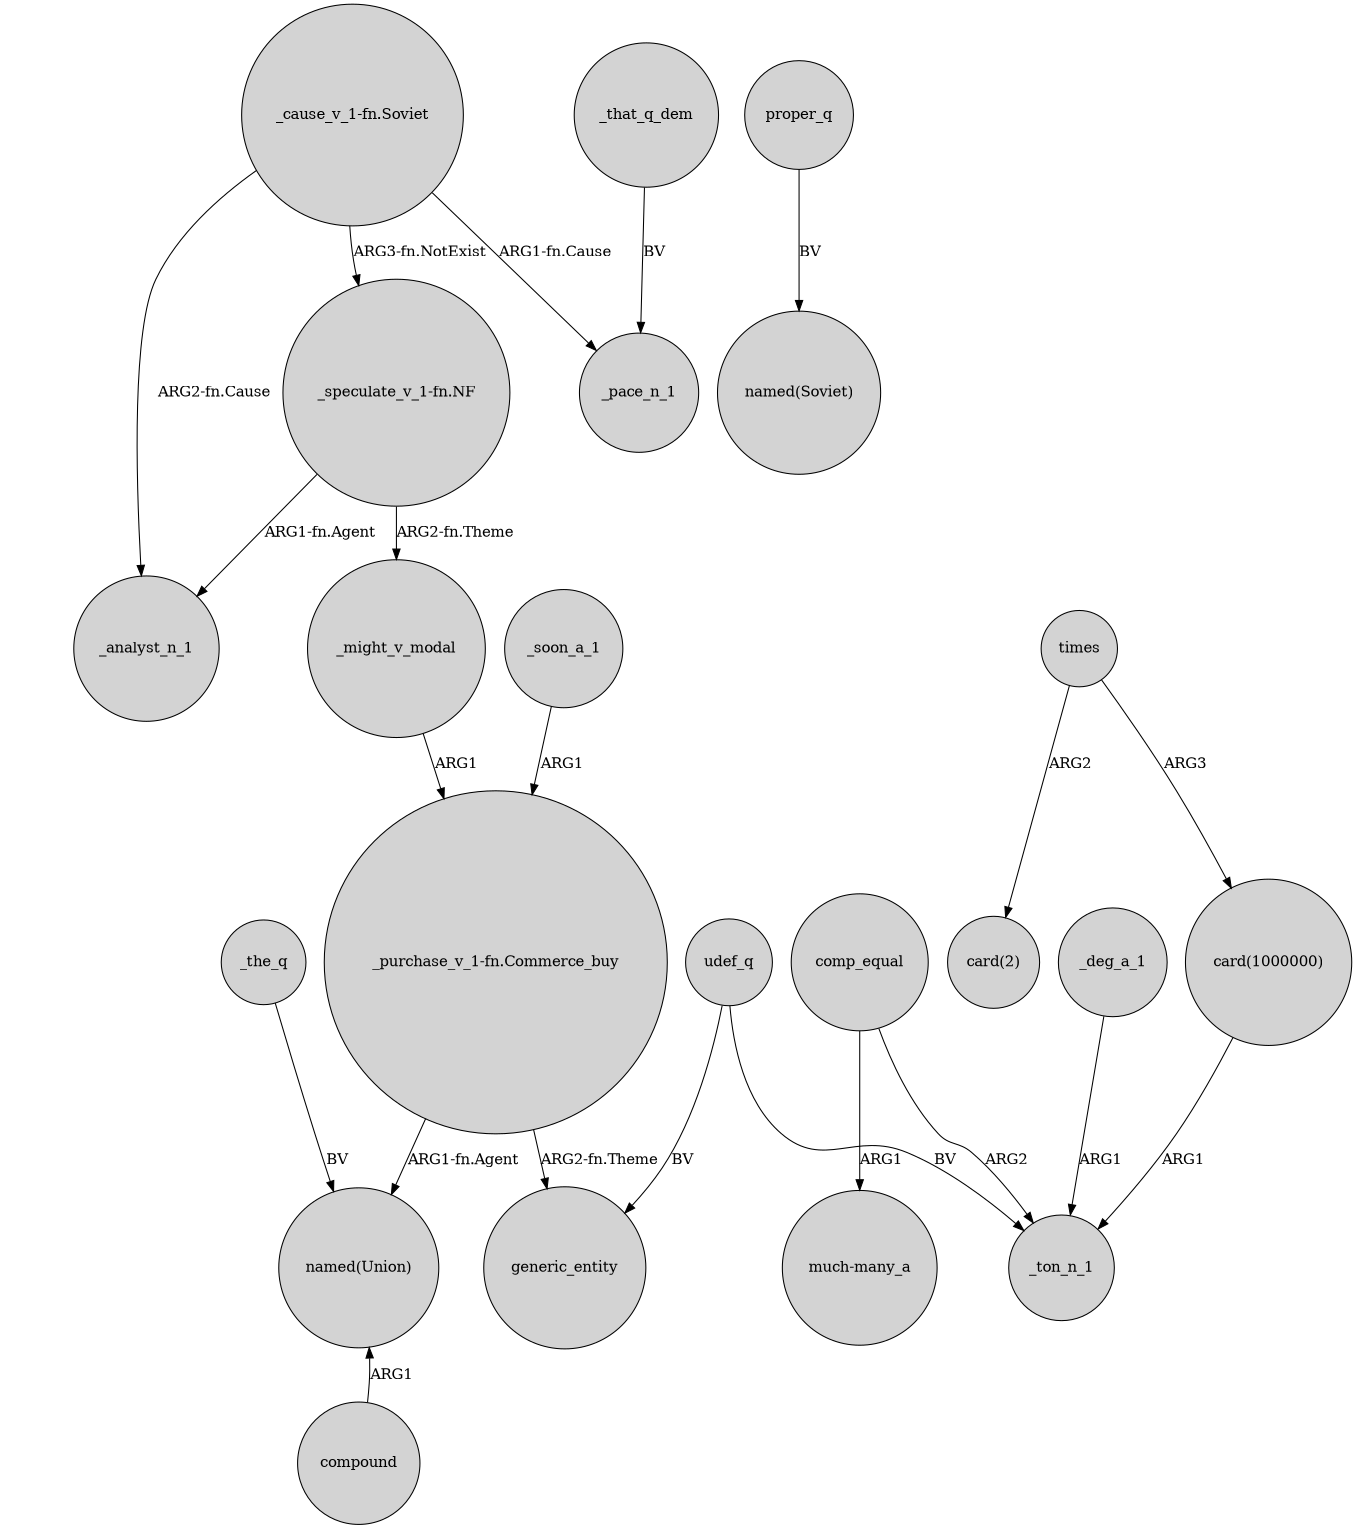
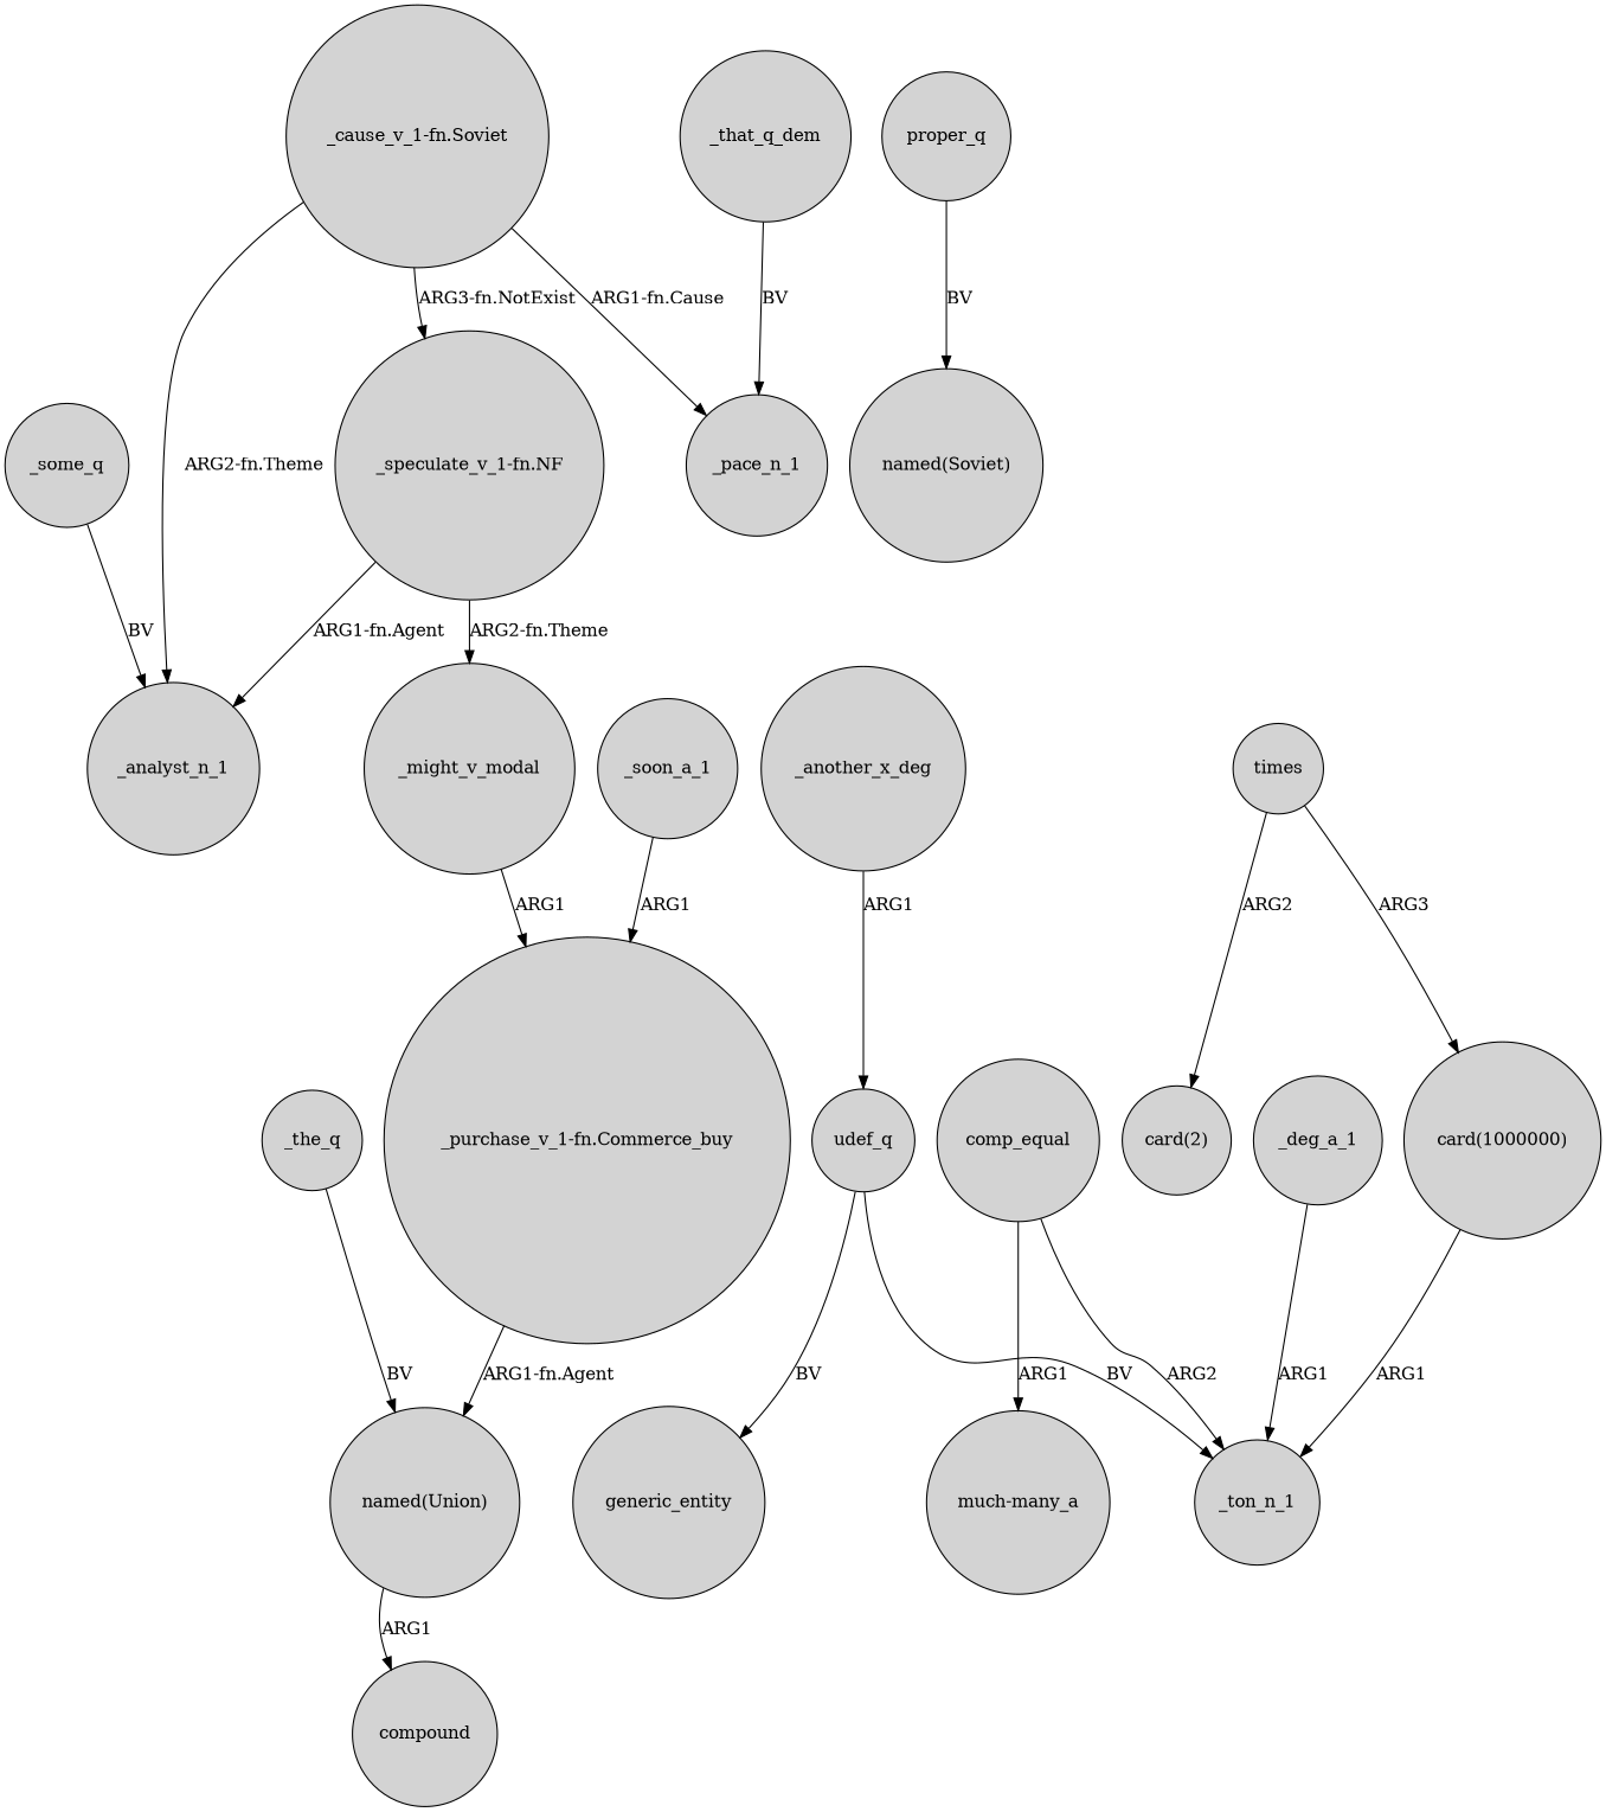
  digraph {
    node [shape=circle style=filled]
    udef_q
    generic_entity
    _ton_n_1
+   _another_x_deg
    comp_equal
    "much-many_a"
    n7 [label="_cause_v_1-fn.Soviet"]
    _analyst_n_1
    "_speculate_v_1-fn.NF"
    _pace_n_1
    _might_v_modal
    "_purchase_v_1-fn.Commerce_buy"
    "named(Union)"
    _soon_a_1
    proper_q
    "named(Soviet)"
    _that_q_dem
    _the_q
    compound
    times
    "card(1000000)"
    "card(2)"
+   _some_q
    n24 [label=_deg_a_1]
    udef_q -> generic_entity [label=BV]
    udef_q -> _ton_n_1 [label=BV]
+   _another_x_deg -> udef_q [label=ARG1]
    comp_equal -> _ton_n_1 [label=ARG2]
    comp_equal -> "much-many_a" [label=ARG1]
-   n7 -> _analyst_n_1 [label="ARG2-fn.Cause"]
+   n7 -> _analyst_n_1 [label="ARG2-fn.Theme"]
    n7 -> "_speculate_v_1-fn.NF" [label="ARG3-fn.NotExist"]
    n7 -> _pace_n_1 [label="ARG1-fn.Cause"]
    "_speculate_v_1-fn.NF" -> _analyst_n_1 [label="ARG1-fn.Agent"]
    "_speculate_v_1-fn.NF" -> _might_v_modal [label="ARG2-fn.Theme"]
    _might_v_modal -> "_purchase_v_1-fn.Commerce_buy" [label=ARG1]
-   "_purchase_v_1-fn.Commerce_buy" -> generic_entity [label="ARG2-fn.Theme"]
    "_purchase_v_1-fn.Commerce_buy" -> "named(Union)" [label="ARG1-fn.Agent"]
    _soon_a_1 -> "_purchase_v_1-fn.Commerce_buy" [label=ARG1]
    proper_q -> "named(Soviet)" [label=BV]
    _that_q_dem -> _pace_n_1 [label=BV]
    _the_q -> "named(Union)" [label=BV]
-   compound -> "named(Union)" [label=ARG1]
+   "named(Union)" -> compound [label=ARG1]
    times -> "card(1000000)" [label=ARG3]
    times -> "card(2)" [label=ARG2]
    "card(1000000)" -> _ton_n_1 [label=ARG1]
+   _some_q -> _analyst_n_1 [label=BV]
    n24 -> _ton_n_1 [label=ARG1]
  }
